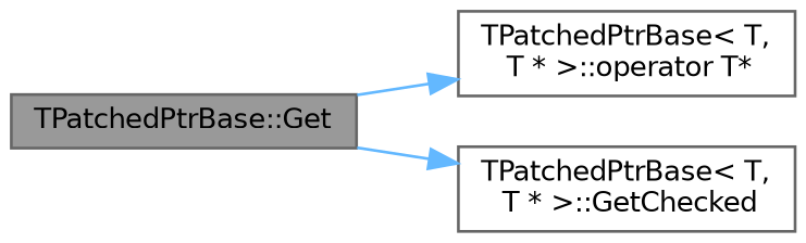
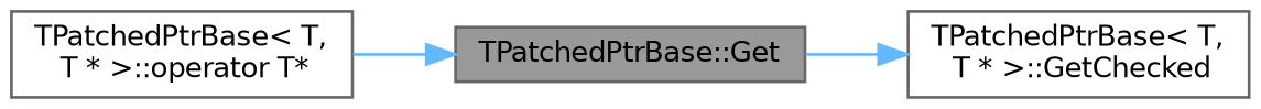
  digraph {
    rankdir=RL
    node [color=grey40 fillcolor=white fontname=Helvetica fontsize=10 shape=box style=filled]
    edge [color=steelblue1 dir=back fontname=Helvetica fontsize=10 labelfontname=Helvetica labelfontsize=10 style=solid]
    n1 [color=gray40 fillcolor=grey60 fontcolor=black height=0.2 label="TPatchedPtrBase::Get" width=0.4]
    n2 [height=0.2 label="TPatchedPtrBase\< T,\l T * \>::operator T*" width=0.4]
    n3 [height=0.2 label="TPatchedPtrBase\< T,\l T * \>::GetChecked" width=0.4]
-   n2 -> n1
+   n1 -> n2
    n3 -> n1
  }
